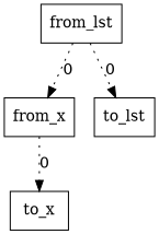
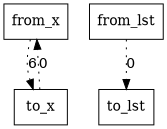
  digraph {
    rankdir=TB
    node [fillcolor=white shape=box style=filled]
    edge [style=dotted]
    n1 [label=<from_x>]
    n2 [label=<to_x>]
    n3 [label=<from_lst>]
    n4 [label=<to_lst>]
-   n1 -> n2 [label=0]
-   n3 -> n1 [label=0]
+   n1 -> n2 [label=6]
+   n2 -> n1 [label=0]
    n3 -> n4 [label=0]
  }
